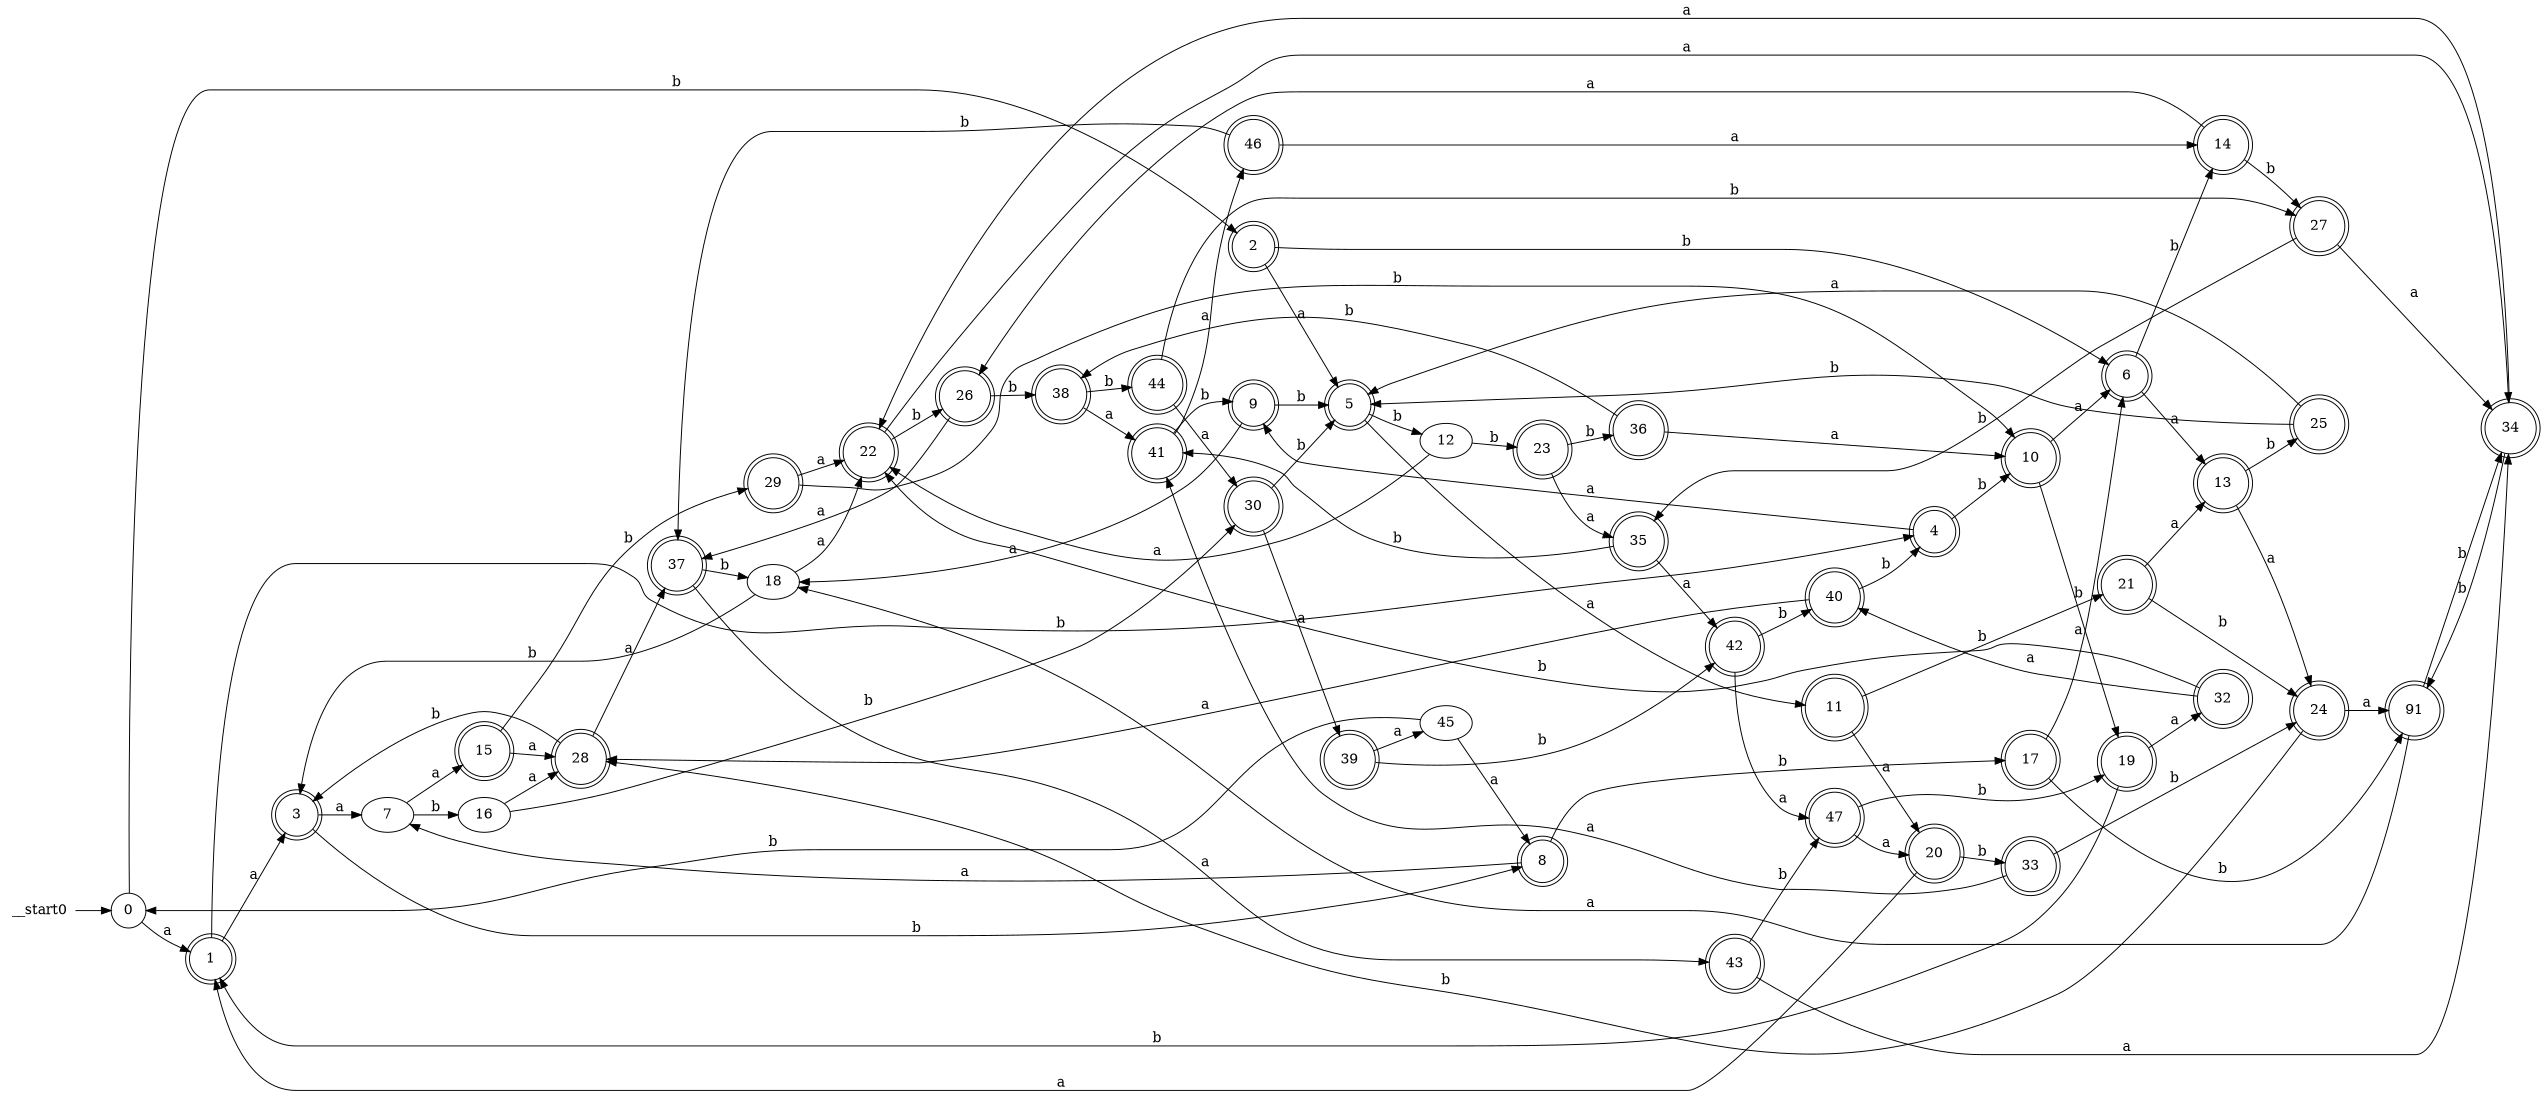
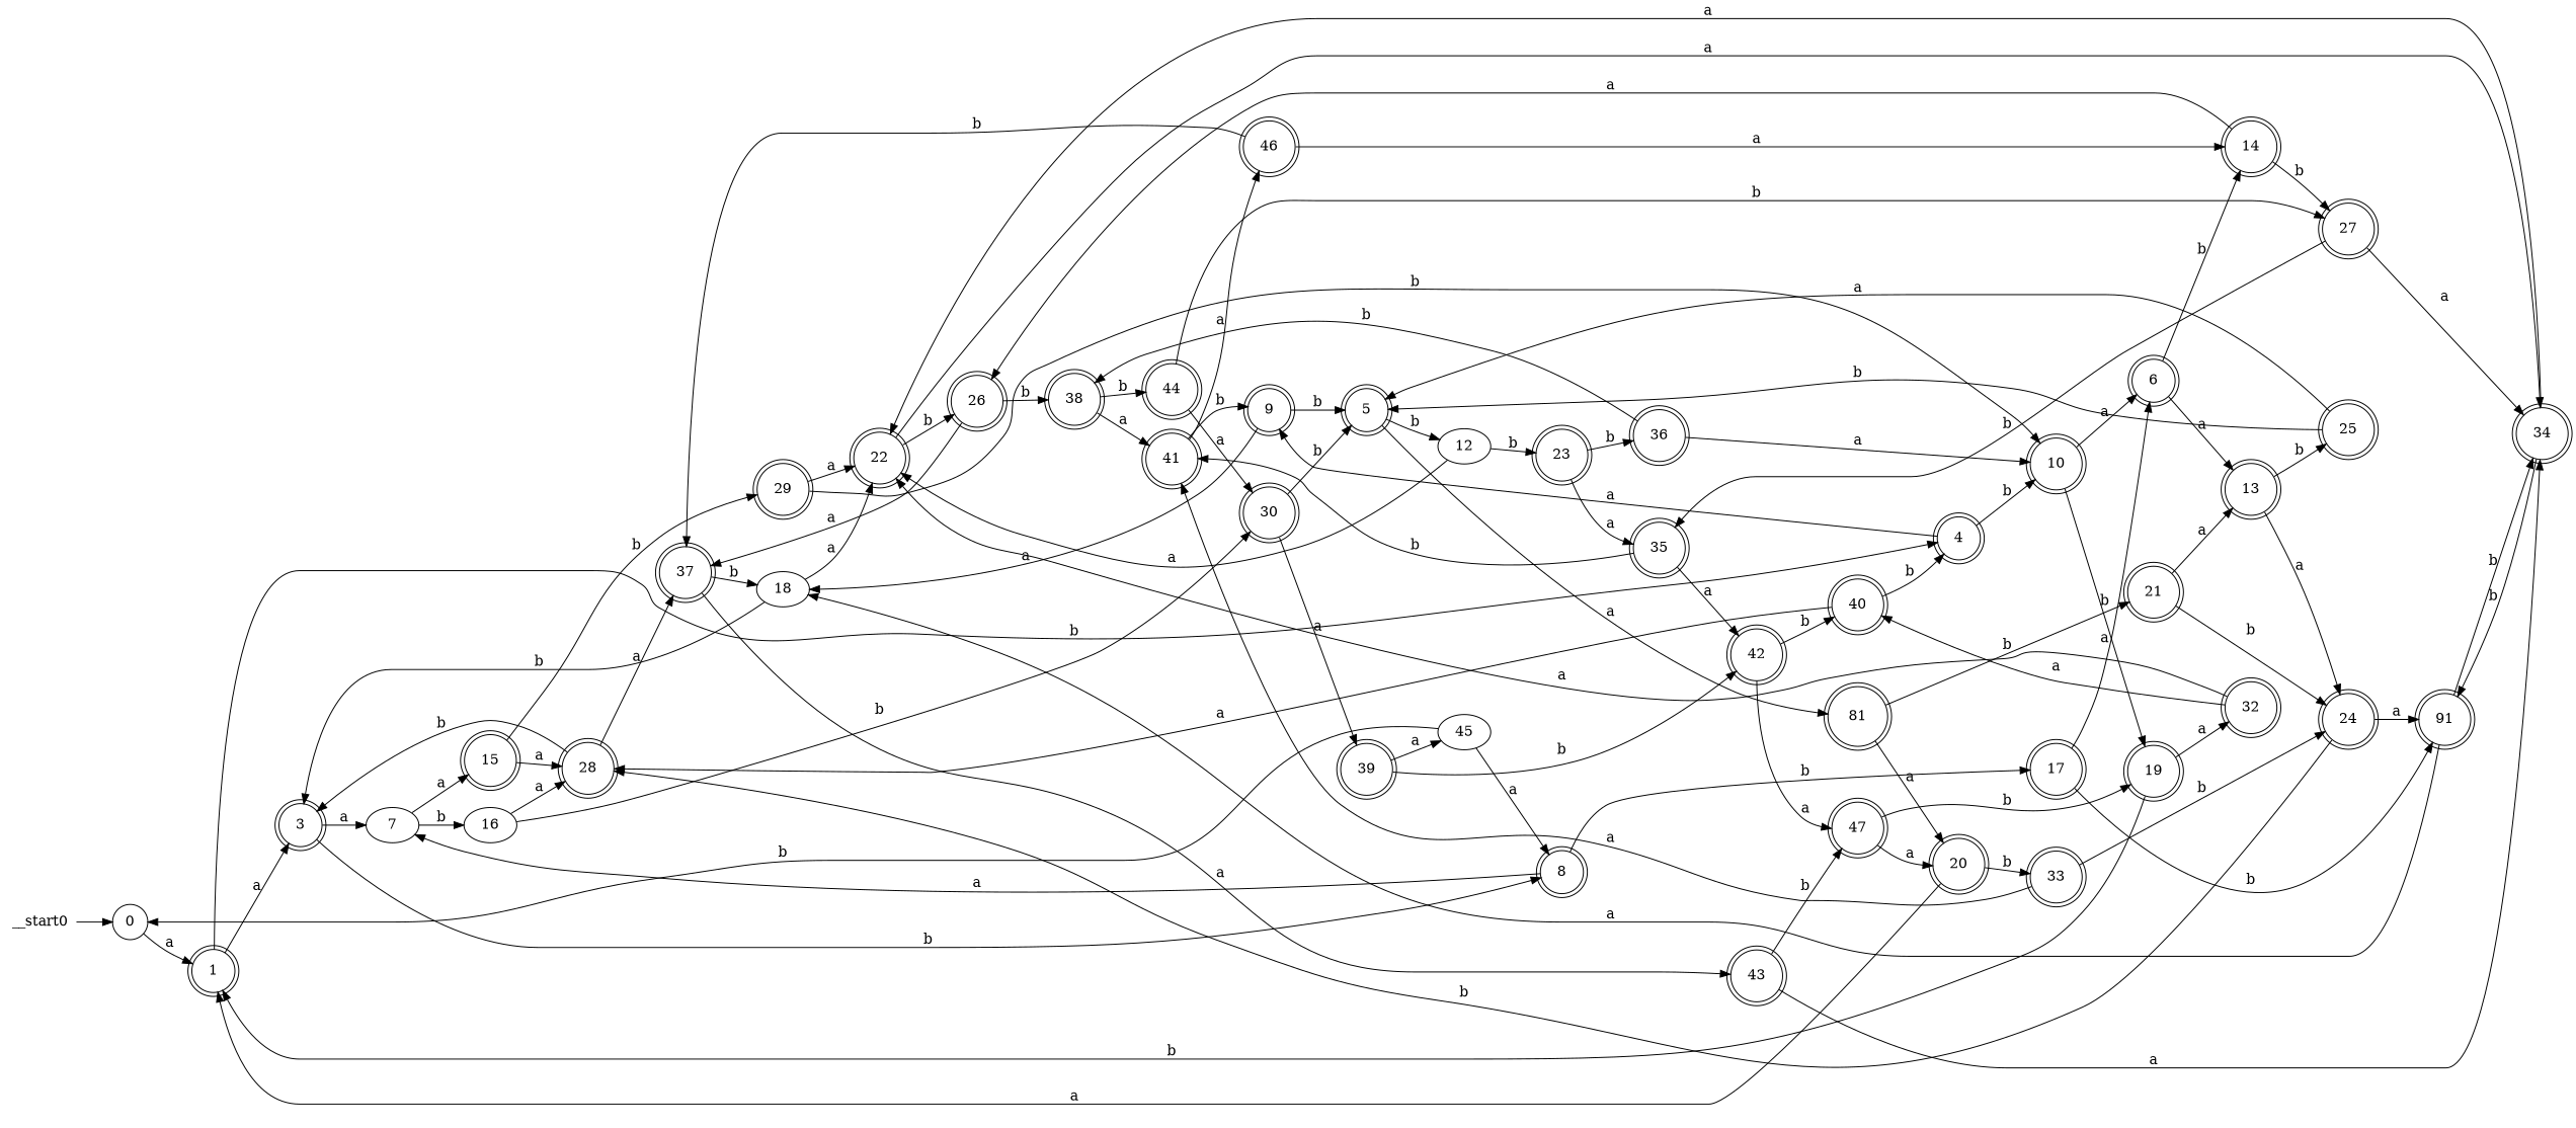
  digraph {
    rankdir=LR
    node [shape=doublecircle]
    __start0 [shape=none]
    0 [shape=circle]
    1
-   2
    3
    4
    5
    6
    7 [shape=""]
    8
    9
    10
-   11
+   11 [label=81]
    12 [shape=""]
    13
    14
    15
    16 [shape=""]
    17
    18 [shape=""]
    19
    20
    21
    22
    23
    24
    25
    26
    27
    28
    29
    30
    n33 [label=91]
    32
    33
    34
    35
    36
    37
    38
    39
    40
    41
    42
    43
    44
    45 [shape=""]
    46
    47
    __start0 -> 0
    0 -> 1 [label=a]
-   0 -> 2 [label=b]
    1 -> 3 [label=a]
    1 -> 4 [label=b]
-   2 -> 5 [label=a]
-   2 -> 6 [label=b]
    3 -> 7 [label=a]
    3 -> 8 [label=b]
    4 -> 9 [label=a]
    4 -> 10 [label=b]
    5 -> 11 [label=a]
    5 -> 12 [label=b]
    6 -> 13 [label=a]
    6 -> 14 [label=b]
    7 -> 15 [label=a]
    7 -> 16 [label=b]
    8 -> 7 [label=a]
    8 -> 17 [label=b]
    9 -> 5 [label=b]
    9 -> 18 [label=a]
    10 -> 6 [label=a]
    10 -> 19 [label=b]
    11 -> 20 [label=a]
    11 -> 21 [label=b]
    12 -> 22 [label=a]
    12 -> 23 [label=b]
    13 -> 24 [label=a]
    13 -> 25 [label=b]
    14 -> 26 [label=a]
    14 -> 27 [label=b]
    15 -> 28 [label=a]
    15 -> 29 [label=b]
    16 -> 28 [label=a]
    16 -> 30 [label=b]
    17 -> 6 [label=a]
    17 -> n33 [label=b]
    18 -> 3 [label=b]
    18 -> 22 [label=a]
    19 -> 1 [label=b]
    19 -> 32 [label=a]
    20 -> 1 [label=a]
    20 -> 33 [label=b]
    21 -> 13 [label=a]
    21 -> 24 [label=b]
    22 -> 26 [label=b]
    22 -> 34 [label=a]
    23 -> 35 [label=a]
    23 -> 36 [label=b]
    24 -> 28 [label=b]
    24 -> n33 [label=a]
    25 -> 5 [label=a]
    25 -> 5 [label=b]
    26 -> 37 [label=a]
    26 -> 38 [label=b]
    27 -> 34 [label=a]
    27 -> 35 [label=b]
    28 -> 3 [label=b]
    28 -> 37 [label=a]
    29 -> 10 [label=b]
    29 -> 22 [label=a]
    30 -> 5 [label=b]
    30 -> 39 [label=a]
    n33 -> 18 [label=a]
    n33 -> 34 [label=b]
-   32 -> 22 [label=b]
+   32 -> 22 [label=a]
    32 -> 40 [label=a]
    33 -> 24 [label=b]
    33 -> 41 [label=a]
    34 -> 22 [label=a]
    34 -> n33 [label=b]
    35 -> 41 [label=b]
    35 -> 42 [label=a]
    36 -> 10 [label=a]
    36 -> 38 [label=b]
    37 -> 18 [label=b]
    37 -> 43 [label=a]
    38 -> 41 [label=a]
    38 -> 44 [label=b]
    39 -> 42 [label=b]
    39 -> 45 [label=a]
    40 -> 4 [label=b]
    40 -> 28 [label=a]
    41 -> 9 [label=b]
    41 -> 46 [label=a]
    42 -> 40 [label=b]
    42 -> 47 [label=a]
    43 -> 34 [label=a]
    43 -> 47 [label=b]
    44 -> 27 [label=b]
    44 -> 30 [label=a]
    45 -> 0 [label=b]
    45 -> 8 [label=a]
    46 -> 14 [label=a]
    46 -> 37 [label=b]
    47 -> 19 [label=b]
    47 -> 20 [label=a]
  }
